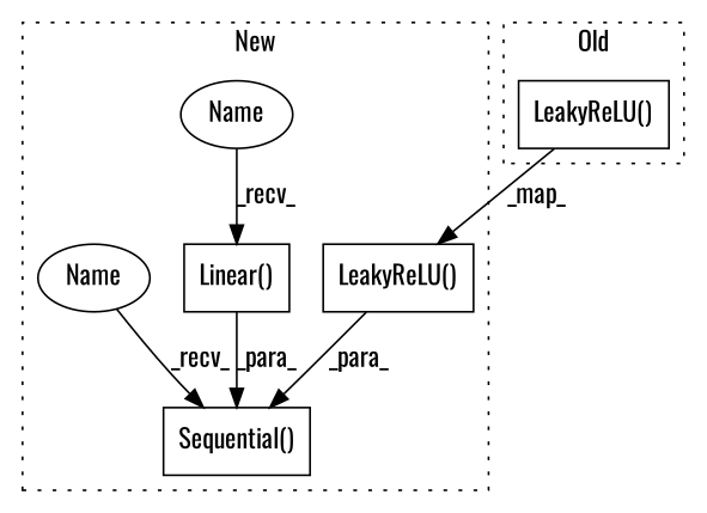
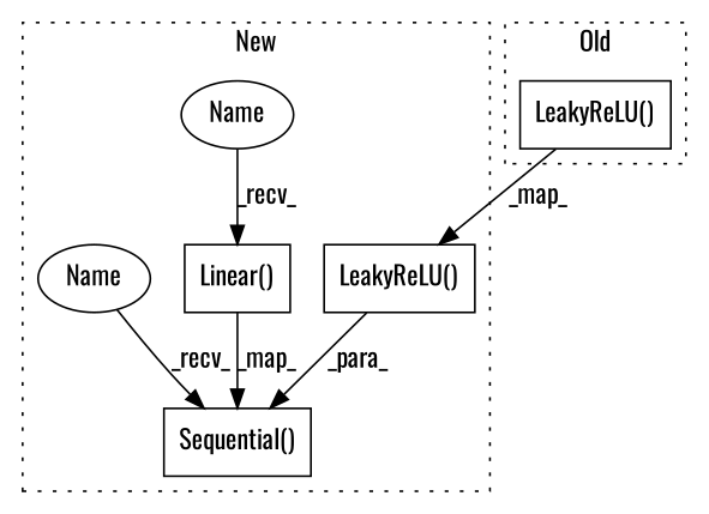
  digraph {
    fontname=Oswald
    node [a=75 l="13,1" shape=box fontname=Oswald]
    edge [fontname=Oswald]
    n1 [label="LeakyReLU()" s="2624,2640"]
    n2 [l="27,10" label="Sequential()" s="2553,2673"]
    n3 [l="10,1" label="Linear()" s="2655,2672"]
    n4 [a=87 l=2 label=Name s=2655 shape=ellipse]
    n5 [a=87 l=2 label=Name s=2553 shape=ellipse]
    n6 [label="LeakyReLU()" s="2563,2579"]
    subgraph cluster_1 {
      label=New
      style=dotted
      n1
      n2
      n3
      n4
      n5
    }
    subgraph cluster_2 {
      label=Old
      style=dotted
      n6
    }
    n1 -> n2 [label=_para_]
-   n3 -> n2 [label=_para_]
+   n3 -> n2 [label=_map_]
    n4 -> n3 [label=_recv_]
    n5 -> n2 [label=_recv_]
    n6 -> n1 [label=_map_]
  }
